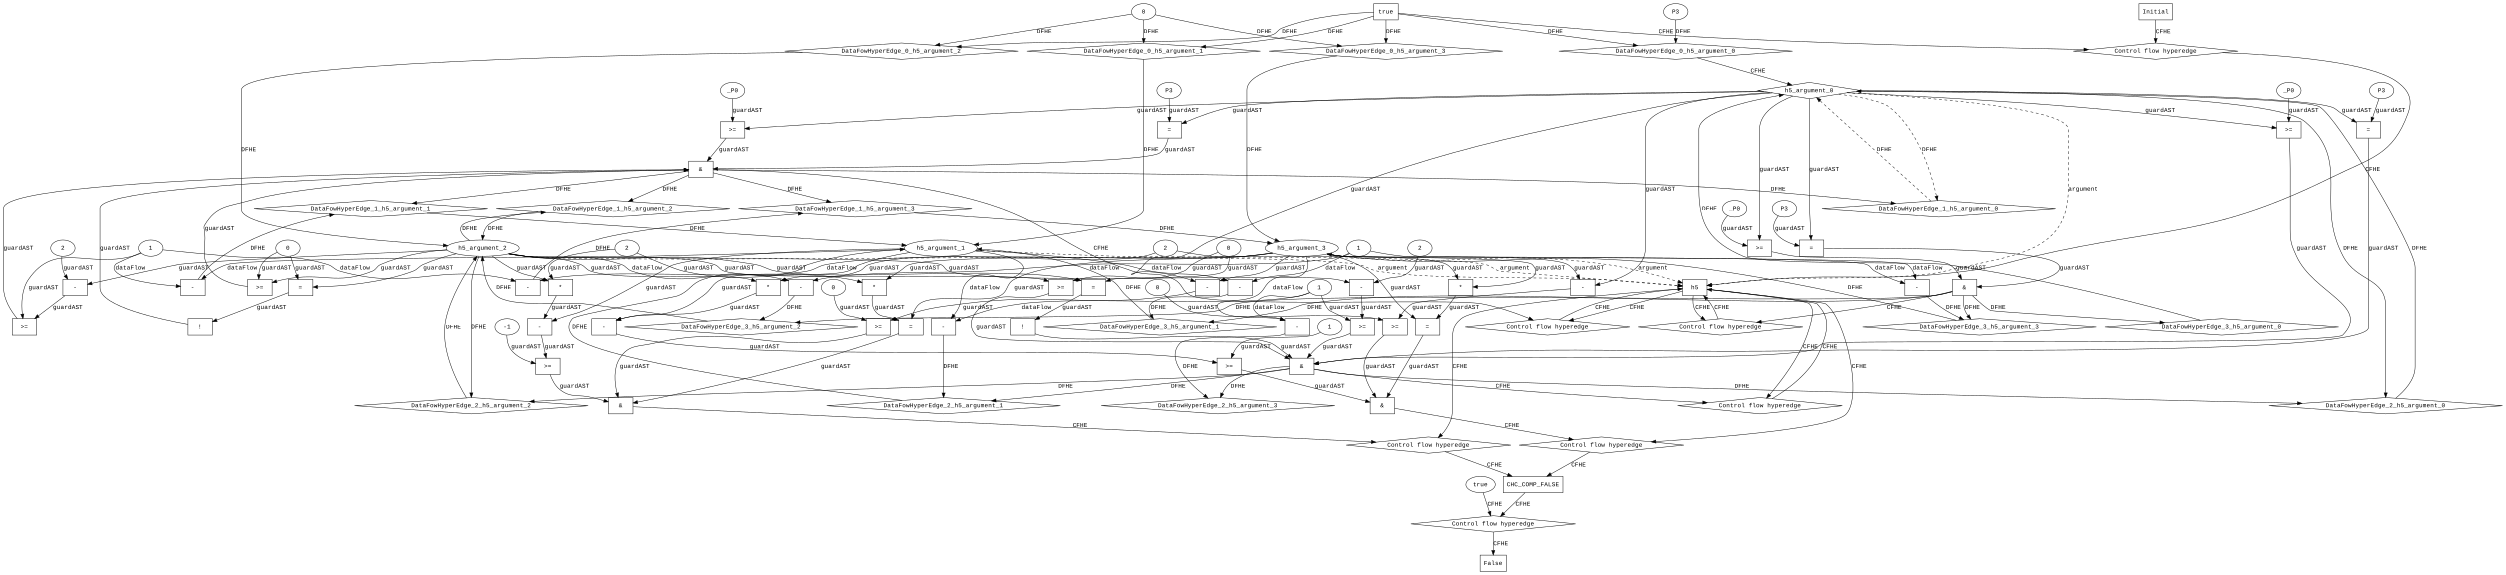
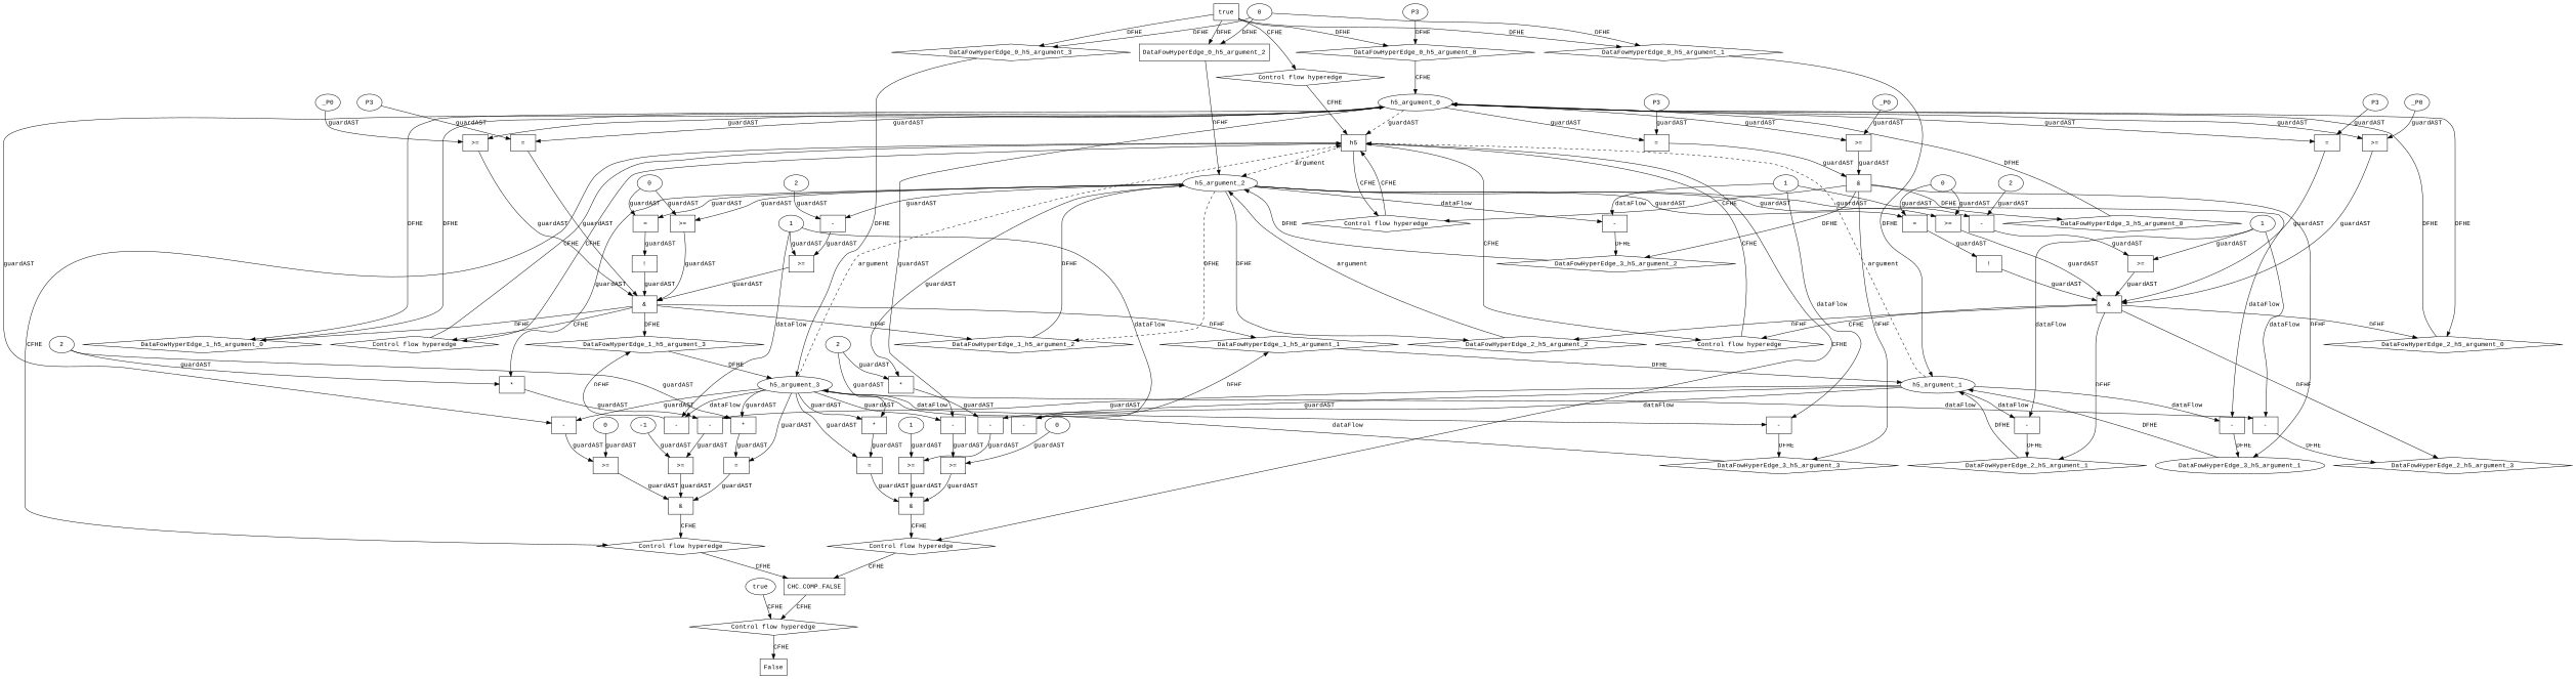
  digraph {
    fontname="Liberation Mono"
    node [fontname="Liberation Mono" shape=rect]
    edge [fontname="Liberation Mono"]
    n1 [GNNNodeID=4 label=P3 nodeName=xxxh5___Initial_0xxxdataFlow_0_node_0 shape=""]
    n2 [label=DataFowHyperEdge_0_h5_argument_0 nodeName=DataFowHyperEdge_0_h5_argument_0 shape=diamond]
-   n3 [GNNNodeID=69 label=h5_argument_0 nodeName=argument0 shape=diamond]
+   n3 [GNNNodeID=69 label=h5_argument_0 nodeName=argument0 shape=oval]
    n4 [GNNNodeID=5 label=0 nodeName=xxxh5___Initial_0xxxdataFlow1_node_0 shape=""]
    n5 [label=DataFowHyperEdge_0_h5_argument_1 nodeName=DataFowHyperEdge_0_h5_argument_1 shape=diamond]
-   n6 [label=DataFowHyperEdge_0_h5_argument_2 nodeName=DataFowHyperEdge_0_h5_argument_2 shape=diamond]
+   n6 [label=DataFowHyperEdge_0_h5_argument_2 nodeName=DataFowHyperEdge_0_h5_argument_2 shape=box]
    n7 [label=DataFowHyperEdge_0_h5_argument_3 nodeName=DataFowHyperEdge_0_h5_argument_3 shape=diamond]
    n8 [GNNNodeID=69 label=h5_argument_1 nodeName=argument1 shape=oval]
    n9 [GNNNodeID=69 label=h5_argument_2 nodeName=argument2 shape=oval]
    n10 [GNNNodeID=69 label=h5_argument_3 nodeName=argument3 shape=oval]
    n11 [GNNNodeID=6 label="-" nodeName=xxxh5___h5_1xxxdataFlow_0_node_0]
    n12 [label=DataFowHyperEdge_1_h5_argument_3 nodeName=DataFowHyperEdge_1_h5_argument_3 shape=diamond]
    n13 [GNNNodeID=7 label=1 nodeName=xxxh5___h5_1xxxdataFlow_0_node_2 shape=""]
    n14 [GNNNodeID=8 label="-" nodeName=xxxh5___h5_1xxxdataFlow1_node_0]
    n15 [GNNNodeID=15 label=">=" nodeName=xxxh5___h5_1xxxguard3_node_0]
    n16 [label=DataFowHyperEdge_1_h5_argument_1 nodeName=DataFowHyperEdge_1_h5_argument_1 shape=diamond]
    n17 [andName=xxxh5___h5_1xxx_and label="&"]
    n18 [GNNNodeID=20 label="-" nodeName=xxxh5___h5_2xxxdataFlow_0_node_0]
    n19 [GNNNodeID=34 label="-" nodeName=xxxh5___h5_3xxxdataFlow_0_node_0]
    n20 [GNNNodeID=47 label="=" nodeName=xxxCHC_COMP_FALSE___h5_4xxxguard1_node_0]
    n21 [GNNNodeID=48 label="*" nodeName=xxxCHC_COMP_FALSE___h5_4xxxguard1_node_2]
    n22 [GNNNodeID=52 label="-" nodeName=xxxCHC_COMP_FALSE___h5_4xxxguard2_node_2]
    n23 [GNNNodeID=58 label="=" nodeName=xxxCHC_COMP_FALSE___h5_5xxxguard1_node_0]
    n24 [GNNNodeID=59 label="*" nodeName=xxxCHC_COMP_FALSE___h5_5xxxguard1_node_2]
    n25 [GNNNodeID=63 label="-" nodeName=xxxCHC_COMP_FALSE___h5_5xxxguard2_node_2]
    n26 [GNNNodeID=66 label=h5 nodeName=h5]
    n27 [label=DataFowHyperEdge_2_h5_argument_3 nodeName=DataFowHyperEdge_2_h5_argument_3 shape=diamond]
    n28 [label=DataFowHyperEdge_3_h5_argument_3 nodeName=DataFowHyperEdge_3_h5_argument_3 shape=diamond]
    n29 [andName=xxxCHC_COMP_FALSE___h5_4xxx_and label="&"]
    n30 [GNNNodeID=50 label=">=" nodeName=xxxCHC_COMP_FALSE___h5_4xxxguard2_node_0]
    n31 [andName=xxxCHC_COMP_FALSE___h5_5xxx_and label="&"]
    n32 [GNNNodeID=61 label=">=" nodeName=xxxCHC_COMP_FALSE___h5_5xxxguard2_node_0]
    n33 [hyperEdgeNodeID=1 label="Control flow hyperedge" nodeName=ControlFowHyperEdge_1 shape=diamond]
    n34 [hyperEdgeNodeID=2 label="Control flow hyperedge" nodeName=ControlFowHyperEdge_2 shape=diamond]
    n35 [hyperEdgeNodeID=3 label="Control flow hyperedge" nodeName=ControlFowHyperEdge_3 shape=diamond]
    n36 [hyperEdgeNodeID=4 label="Control flow hyperedge" nodeName=ControlFowHyperEdge_4 shape=diamond]
    n37 [hyperEdgeNodeID=5 label="Control flow hyperedge" nodeName=ControlFowHyperEdge_5 shape=diamond]
    n38 [GNNNodeID=22 label="-" nodeName=xxxh5___h5_2xxxdataFlow1_node_0]
    n39 [GNNNodeID=36 label="-" nodeName=xxxh5___h5_3xxxdataFlow1_node_0]
    n40 [GNNNodeID=44 label="-" nodeName=xxxCHC_COMP_FALSE___h5_4xxxguard_0_node_2]
    n41 [GNNNodeID=54 label="-" nodeName=xxxCHC_COMP_FALSE___h5_5xxxguard_0_node_1]
    n42 [label=DataFowHyperEdge_2_h5_argument_1 nodeName=DataFowHyperEdge_2_h5_argument_1 shape=diamond]
-   n43 [label=DataFowHyperEdge_3_h5_argument_1 nodeName=DataFowHyperEdge_3_h5_argument_1 shape=diamond]
+   n43 [label=DataFowHyperEdge_3_h5_argument_1 nodeName=DataFowHyperEdge_3_h5_argument_1 shape=ellipse]
    n44 [GNNNodeID=42 label=">=" nodeName=xxxCHC_COMP_FALSE___h5_4xxxguard_0_node_0]
    n45 [GNNNodeID=53 label=">=" nodeName=xxxCHC_COMP_FALSE___h5_5xxxguard_0_node_0]
    n46 [GNNNodeID=9 label="=" nodeName=xxxh5___h5_1xxxguard_0_node_0]
    n47 [label=DataFowHyperEdge_1_h5_argument_0 nodeName=DataFowHyperEdge_1_h5_argument_0 shape=diamond]
    n48 [label=DataFowHyperEdge_1_h5_argument_2 nodeName=DataFowHyperEdge_1_h5_argument_2 shape=diamond]
    n49 [GNNNodeID=10 label=P3 nodeName=xxxh5___h5_1xxxguard_0_node_1 shape=""]
    n50 [GNNNodeID=11 label=">=" nodeName=xxxh5___h5_1xxxguard1_node_0]
    n51 [GNNNodeID=23 label="=" nodeName=xxxh5___h5_2xxxguard_0_node_0]
    n52 [GNNNodeID=25 label=">=" nodeName=xxxh5___h5_2xxxguard1_node_0]
    n53 [GNNNodeID=38 label=">=" nodeName=xxxh5___h5_3xxxguard_0_node_0]
    n54 [GNNNodeID=40 label="=" nodeName=xxxh5___h5_3xxxguard1_node_0]
    n55 [label=DataFowHyperEdge_2_h5_argument_0 nodeName=DataFowHyperEdge_2_h5_argument_0 shape=diamond]
    n56 [andName=xxxh5___h5_2xxx_and label="&"]
    n57 [andName=xxxh5___h5_3xxx_and label="&"]
    n58 [label=DataFowHyperEdge_3_h5_argument_0 nodeName=DataFowHyperEdge_3_h5_argument_0 shape=diamond]
    n59 [GNNNodeID=12 label=_P0 nodeName=xxxh5___h5_1xxxguard1_node_2 shape=""]
    n60 [GNNNodeID=13 label=">=" nodeName=xxxh5___h5_1xxxguard2_node_0]
    n61 [GNNNodeID=14 label=0 nodeName=xxxh5___h5_1xxxguard2_node_2 shape=""]
    n62 [GNNNodeID=19 label="=" nodeName=xxxh5___h5_1xxxguard4_node_1]
    n63 [GNNNodeID=18 label="!" nodeName=xxxh5___h5_1xxxguard4_node_0]
    n64 [GNNNodeID=16 label="-" nodeName=xxxh5___h5_1xxxguard3_node_1]
    n65 [GNNNodeID=27 label=">=" nodeName=xxxh5___h5_2xxxguard2_node_0]
    n66 [GNNNodeID=30 label="-" nodeName=xxxh5___h5_2xxxguard3_node_1]
    n67 [GNNNodeID=33 label="=" nodeName=xxxh5___h5_2xxxguard4_node_1]
    n68 [GNNNodeID=37 label="-" nodeName=xxxh5___h5_3xxxdataFlow2_node_0]
    n69 [GNNNodeID=45 label="*" nodeName=xxxCHC_COMP_FALSE___h5_4xxxguard_0_node_4]
    n70 [GNNNodeID=55 label="*" nodeName=xxxCHC_COMP_FALSE___h5_5xxxguard_0_node_3]
    n71 [label=DataFowHyperEdge_2_h5_argument_2 nodeName=DataFowHyperEdge_2_h5_argument_2 shape=diamond]
    n72 [GNNNodeID=29 label=">=" nodeName=xxxh5___h5_2xxxguard3_node_0]
    n73 [GNNNodeID=32 label="!" nodeName=xxxh5___h5_2xxxguard4_node_0]
    n74 [label=DataFowHyperEdge_3_h5_argument_2 nodeName=DataFowHyperEdge_3_h5_argument_2 shape=diamond]
    n75 [GNNNodeID=17 label=2 nodeName=xxxh5___h5_1xxxguard3_node_2 shape=""]
    n76 [GNNNodeID=21 label=1 nodeName=xxxh5___h5_2xxxdataFlow_0_node_2 shape=""]
    n77 [GNNNodeID=24 label=P3 nodeName=xxxh5___h5_2xxxguard_0_node_1 shape=""]
    n78 [GNNNodeID=26 label=_P0 nodeName=xxxh5___h5_2xxxguard1_node_2 shape=""]
    n79 [GNNNodeID=28 label=0 nodeName=xxxh5___h5_2xxxguard2_node_2 shape=""]
    n80 [GNNNodeID=31 label=2 nodeName=xxxh5___h5_2xxxguard3_node_2 shape=""]
    n81 [GNNNodeID=35 label=1 nodeName=xxxh5___h5_3xxxdataFlow_0_node_2 shape=""]
    n82 [GNNNodeID=39 label=_P0 nodeName=xxxh5___h5_3xxxguard_0_node_2 shape=""]
    n83 [GNNNodeID=41 label=P3 nodeName=xxxh5___h5_3xxxguard1_node_1 shape=""]
    n84 [GNNNodeID=43 label=-1 nodeName=xxxCHC_COMP_FALSE___h5_4xxxguard_0_node_1 shape=""]
    n85 [GNNNodeID=49 label=2 nodeName=xxxCHC_COMP_FALSE___h5_4xxxguard_0_node_5 shape=""]
    n86 [GNNNodeID=51 label=0 nodeName=xxxCHC_COMP_FALSE___h5_4xxxguard2_node_1 shape=""]
    n87 [GNNNodeID=60 label=2 nodeName=xxxCHC_COMP_FALSE___h5_5xxxguard_0_node_4 shape=""]
    n88 [GNNNodeID=57 label=1 nodeName=xxxCHC_COMP_FALSE___h5_5xxxguard_0_node_6 shape=""]
    n89 [GNNNodeID=62 label=0 nodeName=xxxCHC_COMP_FALSE___h5_5xxxguard2_node_1 shape=""]
    n90 [GNNNodeID=64 label=true nodeName=xxxFALSE___CHC_COMP_FALSE_6xxxguard_0_node_0 shape=""]
    n91 [hyperEdgeNodeID=6 label="Control flow hyperedge" nodeName=ControlFowHyperEdge_6 shape=diamond]
    n92 [GNNNodeID=67 label=False nodeName=False]
    n93 [GNNNodeID=65 label=CHC_COMP_FALSE nodeName=CHC_COMP_FALSE]
-   n94 [GNNNodeID=68 label=Initial nodeName=Initial]
    n95 [hyperEdgeNodeID=0 label="Control flow hyperedge" nodeName=ControlFowHyperEdge_0 shape=diamond]
    n96 [label=true nodeName=true_0]
    n1 -> n2 [label=DFHE]
    n2 -> n3 [label=CFHE]
    n3 -> n22 [label=guardAST]
    n3 -> n25 [label=guardAST]
-   n3 -> n26 [label=argument style=dashed]
+   n3 -> n26 [label=guardAST style=dashed]
    n3 -> n46 [label=guardAST]
-   n3 -> n47 [label=DFHE style=dashed]
+   n3 -> n47 [label=DFHE]
    n3 -> n50 [label=guardAST]
    n3 -> n51 [label=guardAST]
    n3 -> n52 [label=guardAST]
    n3 -> n53 [label=guardAST]
    n3 -> n54 [label=guardAST]
    n3 -> n55 [label=DFHE]
    n4 -> n5 [label=DFHE]
    n4 -> n6 [label=DFHE]
    n4 -> n7 [label=DFHE]
    n5 -> n8 [label=DFHE]
    n6 -> n9 [label=DFHE]
    n7 -> n10 [label=DFHE]
    n8 -> n14 [label=dataFlow]
    n8 -> n26 [label=argument style=dashed]
    n8 -> n38 [label=dataFlow]
    n8 -> n39 [label=dataFlow]
    n8 -> n40 [label=guardAST]
    n8 -> n41 [label=guardAST]
-   n9 -> n26 [label=argument style=dashed]
-   n9 -> n48 [label=DFHE]
+   n26 -> n9 [label=argument style=dashed]
+   n9 -> n48 [label=DFHE style=dashed]
    n9 -> n60 [label=guardAST]
    n9 -> n62 [label=guardAST]
    n9 -> n64 [label=guardAST]
    n9 -> n65 [label=guardAST]
    n9 -> n66 [label=guardAST]
    n9 -> n67 [label=guardAST]
    n9 -> n68 [label=dataFlow]
    n9 -> n69 [label=guardAST]
    n9 -> n70 [label=guardAST]
    n9 -> n71 [label=DFHE]
    n10 -> n11 [label=dataFlow]
    n10 -> n18 [label=dataFlow]
    n10 -> n19 [label=dataFlow]
    n10 -> n20 [label=guardAST]
    n10 -> n21 [label=guardAST]
    n10 -> n22 [label=guardAST]
    n10 -> n23 [label=guardAST]
    n10 -> n24 [label=guardAST]
    n10 -> n25 [label=guardAST]
    n10 -> n26 [label=argument style=dashed]
    n11 -> n12 [label=DFHE]
    n12 -> n10 [label=DFHE]
    n13 -> n11 [label=dataFlow]
    n13 -> n14 [label=dataFlow]
    n13 -> n15 [label=guardAST]
    n14 -> n16 [label=DFHE]
    n15 -> n17 [label=guardAST]
    n16 -> n8 [label=DFHE]
    n17 -> n12 [label=DFHE]
    n17 -> n16 [label=DFHE]
    n17 -> n33 [label=CFHE]
    n17 -> n47 [label=DFHE]
    n17 -> n48 [label=DFHE]
    n18 -> n27 [label=DFHE]
    n19 -> n28 [label=DFHE]
    n20 -> n29 [label=guardAST]
    n21 -> n20 [label=guardAST]
    n22 -> n30 [label=guardAST]
    n23 -> n31 [label=guardAST]
    n24 -> n23 [label=guardAST]
    n25 -> n32 [label=guardAST]
    n26 -> n33 [label=CFHE]
    n26 -> n34 [label=CFHE]
    n26 -> n35 [label=CFHE]
    n26 -> n36 [label=CFHE]
    n26 -> n37 [label=CFHE]
-   n28 -> n10 [label=DFHE]
+   n28 -> n10 [label=dataFlow]
    n29 -> n36 [label=CFHE]
    n30 -> n29 [label=guardAST]
    n31 -> n37 [label=CFHE]
    n32 -> n31 [label=guardAST]
    n33 -> n26 [label=CFHE]
    n34 -> n26 [label=CFHE]
    n35 -> n26 [label=CFHE]
    n36 -> n93 [label=CFHE]
    n37 -> n93 [label=CFHE]
    n38 -> n42 [label=DFHE]
    n39 -> n43 [label=DFHE]
    n40 -> n44 [label=guardAST]
    n41 -> n45 [label=guardAST]
    n42 -> n8 [label=DFHE]
    n43 -> n8 [label=DFHE]
    n44 -> n29 [label=guardAST]
    n45 -> n31 [label=guardAST]
    n46 -> n17 [label=guardAST]
-   n47 -> n3 [label=DFHE style=dashed]
+   n47 -> n3 [label=DFHE]
    n48 -> n9 [label=DFHE]
    n49 -> n46 [label=guardAST]
    n50 -> n17 [label=guardAST]
    n51 -> n56 [label=guardAST]
    n52 -> n56 [label=guardAST]
    n53 -> n57 [label=guardAST]
    n54 -> n57 [label=guardAST]
    n55 -> n3 [label=DFHE]
    n56 -> n27 [label=DFHE]
    n56 -> n34 [label=CFHE]
    n56 -> n42 [label=DFHE]
    n56 -> n55 [label=DFHE]
    n56 -> n71 [label=DFHE]
    n57 -> n28 [label=DFHE]
    n57 -> n35 [label=CFHE]
    n57 -> n43 [label=DFHE]
    n57 -> n58 [label=DFHE]
    n57 -> n74 [label=DFHE]
    n58 -> n3 [label=DFHE]
    n59 -> n50 [label=guardAST]
    n60 -> n17 [label=guardAST]
    n61 -> n60 [label=guardAST]
    n61 -> n62 [label=guardAST]
    n62 -> n63 [label=guardAST]
    n63 -> n17 [label=guardAST]
    n64 -> n15 [label=guardAST]
    n65 -> n56 [label=guardAST]
    n66 -> n72 [label=guardAST]
    n67 -> n73 [label=guardAST]
    n68 -> n74 [label=DFHE]
    n69 -> n40 [label=guardAST]
    n70 -> n41 [label=guardAST]
-   n71 -> n9 [label=DFHE]
+   n71 -> n9 [label=argument]
    n72 -> n56 [label=guardAST]
    n73 -> n56 [label=guardAST]
    n74 -> n9 [label=DFHE]
    n75 -> n64 [label=guardAST]
    n76 -> n18 [label=dataFlow]
    n76 -> n38 [label=dataFlow]
    n76 -> n72 [label=guardAST]
    n77 -> n51 [label=guardAST]
    n78 -> n52 [label=guardAST]
    n79 -> n65 [label=guardAST]
    n79 -> n67 [label=guardAST]
    n80 -> n66 [label=guardAST]
    n81 -> n19 [label=dataFlow]
    n81 -> n39 [label=dataFlow]
    n81 -> n68 [label=dataFlow]
    n82 -> n53 [label=guardAST]
    n83 -> n54 [label=guardAST]
    n84 -> n44 [label=guardAST]
    n85 -> n21 [label=guardAST]
    n85 -> n69 [label=guardAST]
    n86 -> n30 [label=guardAST]
    n87 -> n24 [label=guardAST]
    n87 -> n70 [label=guardAST]
    n88 -> n45 [label=guardAST]
    n89 -> n32 [label=guardAST]
    n90 -> n91 [label=CFHE]
    n91 -> n92 [label=CFHE]
    n93 -> n91 [label=CFHE]
-   n94 -> n95 [label=CFHE]
    n95 -> n26 [label=CFHE]
    n96 -> n2 [label=DFHE]
    n96 -> n5 [label=DFHE]
    n96 -> n6 [label=DFHE]
    n96 -> n7 [label=DFHE]
    n96 -> n95 [label=CFHE]
  }
